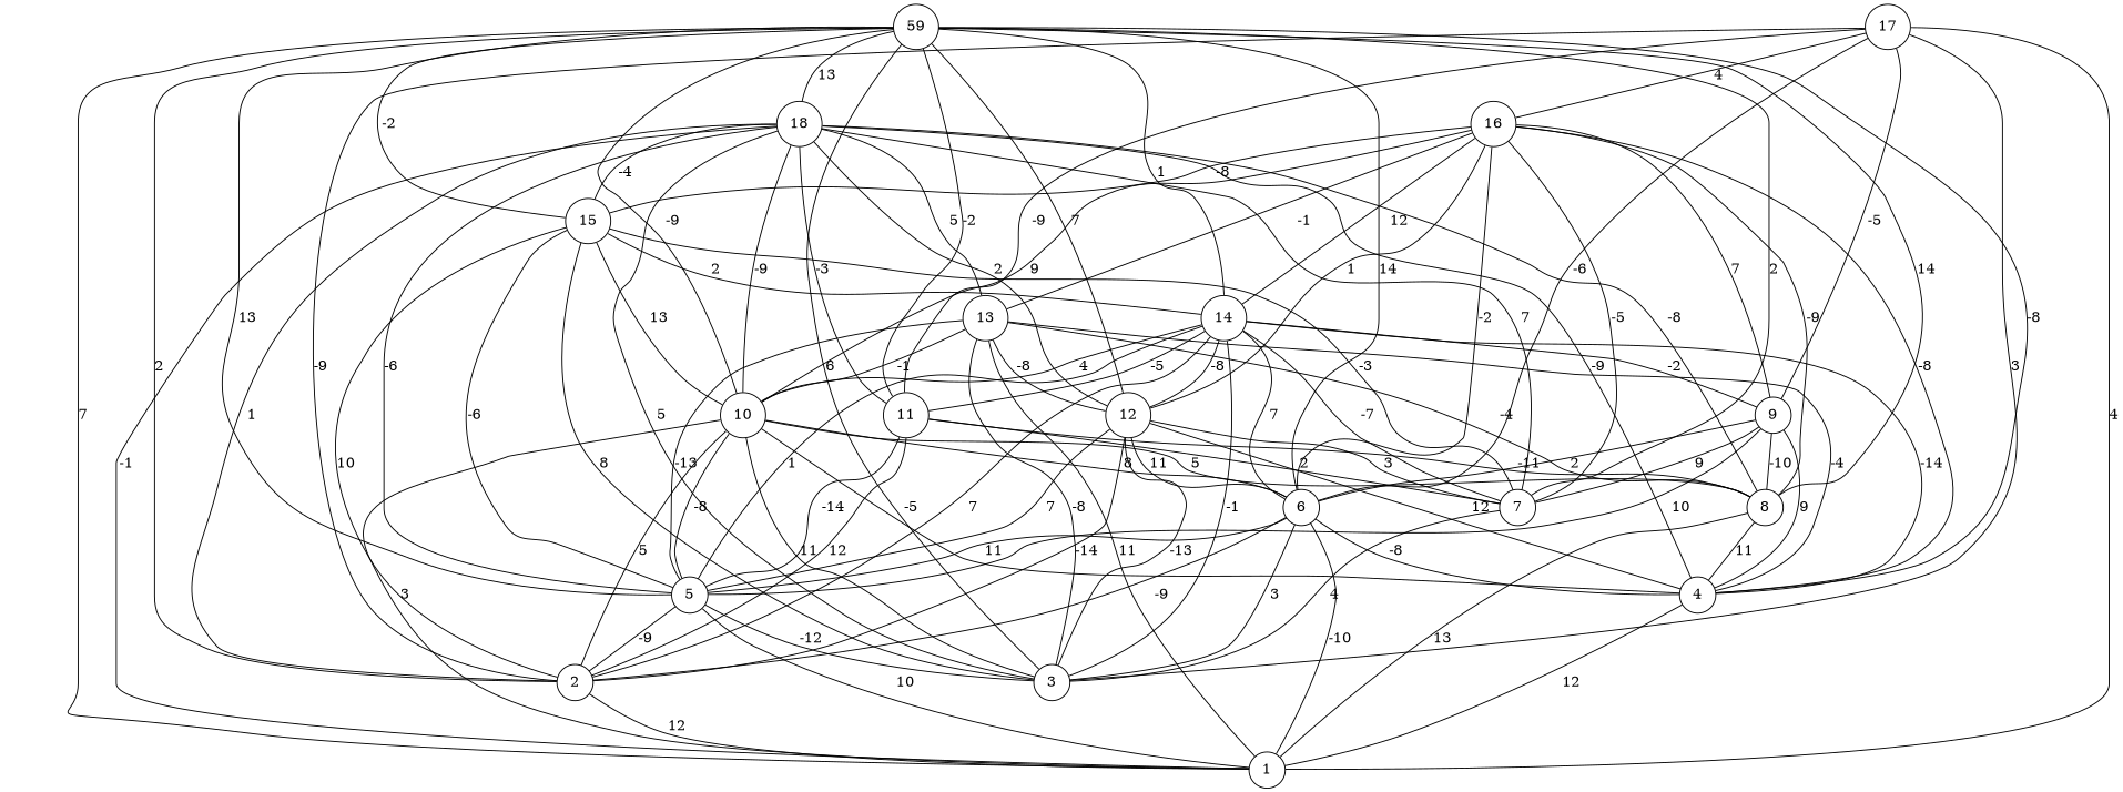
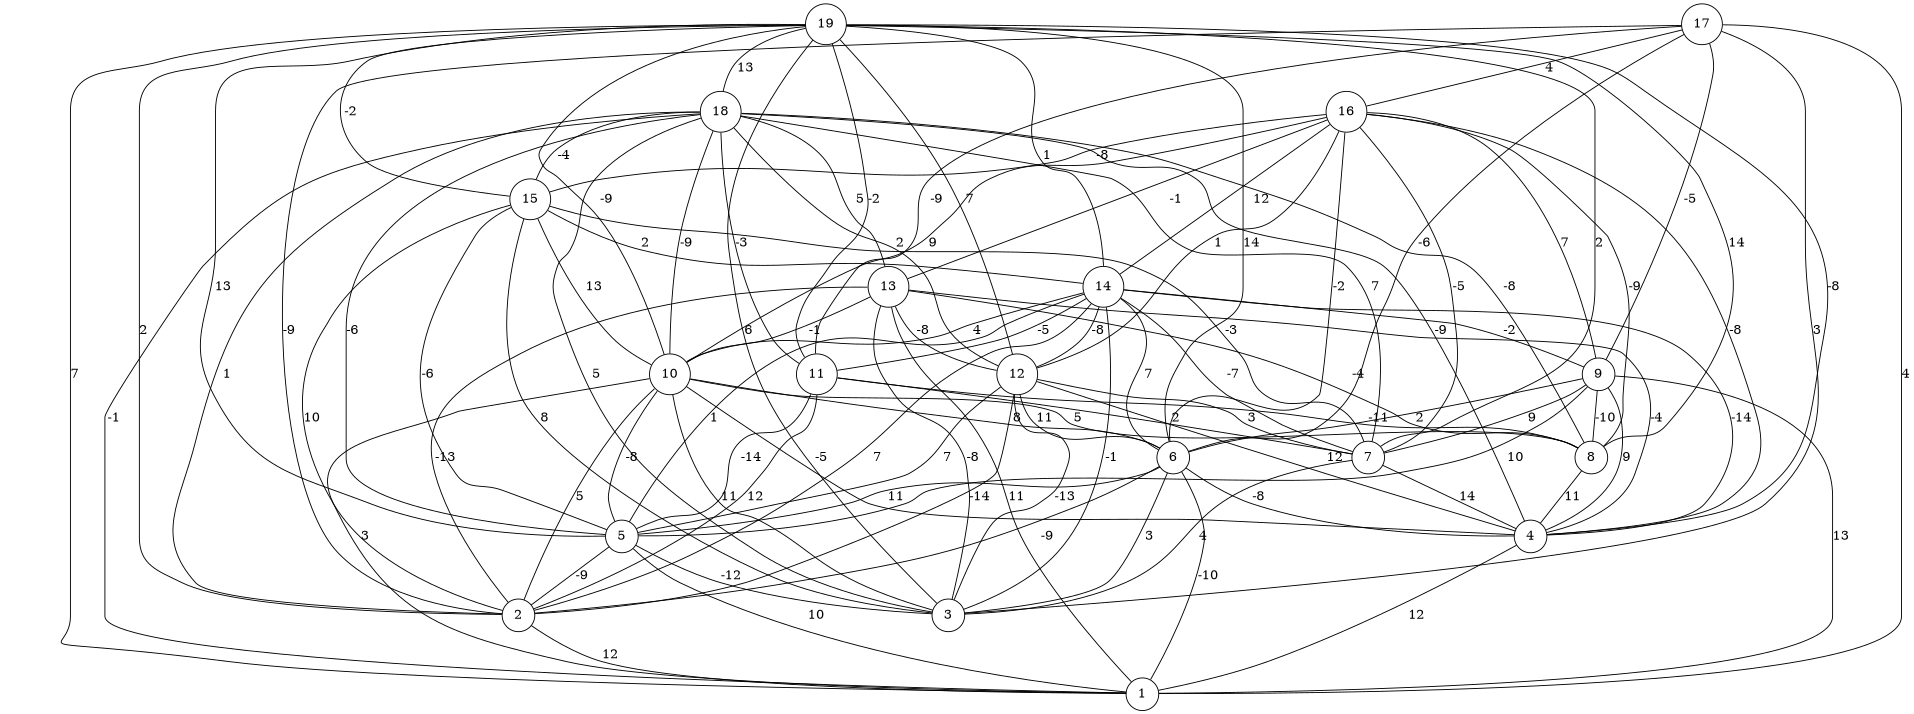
  graph {
    fontname="Helvetica,Arial,sans-serif"
    node [shape=circle]
-   19 [label=59]
+   19
    1
    2
    3
    4
    5
    6
    7
    8
    10
    11
    12
    14
    15
    18
    9
    13
    17
    16
    19 -- 1 [label=7]
    19 -- 2 [label=2]
    19 -- 3 [label=6]
    19 -- 4 [label=-8]
    19 -- 5 [label=13]
    19 -- 6 [label=14]
    19 -- 7 [label=2]
    19 -- 8 [label=14]
    19 -- 10 [label=-9]
    19 -- 11 [label=-2]
    19 -- 12 [label=7]
    19 -- 14 [label=1]
    19 -- 15 [label=-2]
    19 -- 18 [label=13]
    2 -- 1 [label=12]
    4 -- 1 [label=12]
    5 -- 1 [label=10]
    5 -- 2 [label=-9]
    5 -- 3 [label=-12]
    6 -- 1 [label=-10]
    6 -- 2 [label=-9]
    6 -- 3 [label=3]
    6 -- 4 [label=-8]
    6 -- 5 [label=11]
    7 -- 3 [label=4]
+   7 -- 4 [label=14]
    8 -- 4 [label=11]
    10 -- 1 [label=3]
    10 -- 2 [label=5]
    10 -- 3 [label=11]
    10 -- 4 [label=-5]
    10 -- 5 [label=-8]
    10 -- 6 [label=8]
    10 -- 8 [label=5]
    11 -- 2 [label=12]
    11 -- 5 [label=-14]
    11 -- 7 [label=2]
    11 -- 8 [label=-11]
    12 -- 2 [label=-14]
    12 -- 3 [label=-13]
    12 -- 4 [label=12]
    12 -- 5 [label=7]
    12 -- 6 [label=11]
    12 -- 7 [label=3]
    14 -- 2 [label=7]
    14 -- 3 [label=-1]
    14 -- 4 [label=-14]
    14 -- 5 [label=1]
    14 -- 6 [label=7]
    14 -- 7 [label=-7]
    14 -- 10 [label=4]
    14 -- 11 [label=-5]
    14 -- 12 [label=-8]
    14 -- 9 [label=-2]
    15 -- 2 [label=10]
    15 -- 3 [label=8]
    15 -- 5 [label=-6]
    15 -- 7 [label=-3]
    15 -- 10 [label=13]
    15 -- 14 [label=2]
    18 -- 1 [label=-1]
    18 -- 2 [label=1]
    18 -- 3 [label=5]
    18 -- 4 [label=-9]
    18 -- 5 [label=-6]
    18 -- 7 [label=7]
    18 -- 8 [label=-8]
    18 -- 10 [label=-9]
    18 -- 11 [label=-3]
    18 -- 12 [label=2]
    18 -- 15 [label=-4]
    18 -- 13 [label=5]
-   8 -- 1 [label=13]
+   9 -- 1 [label=13]
    9 -- 4 [label=9]
    9 -- 5 [label=10]
    9 -- 6 [label=2]
    9 -- 7 [label=9]
    9 -- 8 [label=-10]
    13 -- 1 [label=11]
-   13 -- 5 [label=-13]
+   13 -- 2 [label=-13]
    13 -- 3 [label=-8]
    13 -- 4 [label=-4]
    13 -- 8 [label=-4]
    13 -- 10 [label=-1]
    13 -- 12 [label=-8]
    17 -- 1 [label=4]
    17 -- 2 [label=-9]
    17 -- 3 [label=3]
    17 -- 6 [label=-6]
    17 -- 11 [label=-9]
    17 -- 9 [label=-5]
    17 -- 16 [label=4]
    16 -- 4 [label=-8]
    16 -- 6 [label=-2]
    16 -- 7 [label=-5]
    16 -- 8 [label=-9]
    16 -- 10 [label=9]
    16 -- 12 [label=1]
    16 -- 14 [label=12]
    16 -- 15 [label=-8]
    16 -- 9 [label=7]
    16 -- 13 [label=-1]
  }
